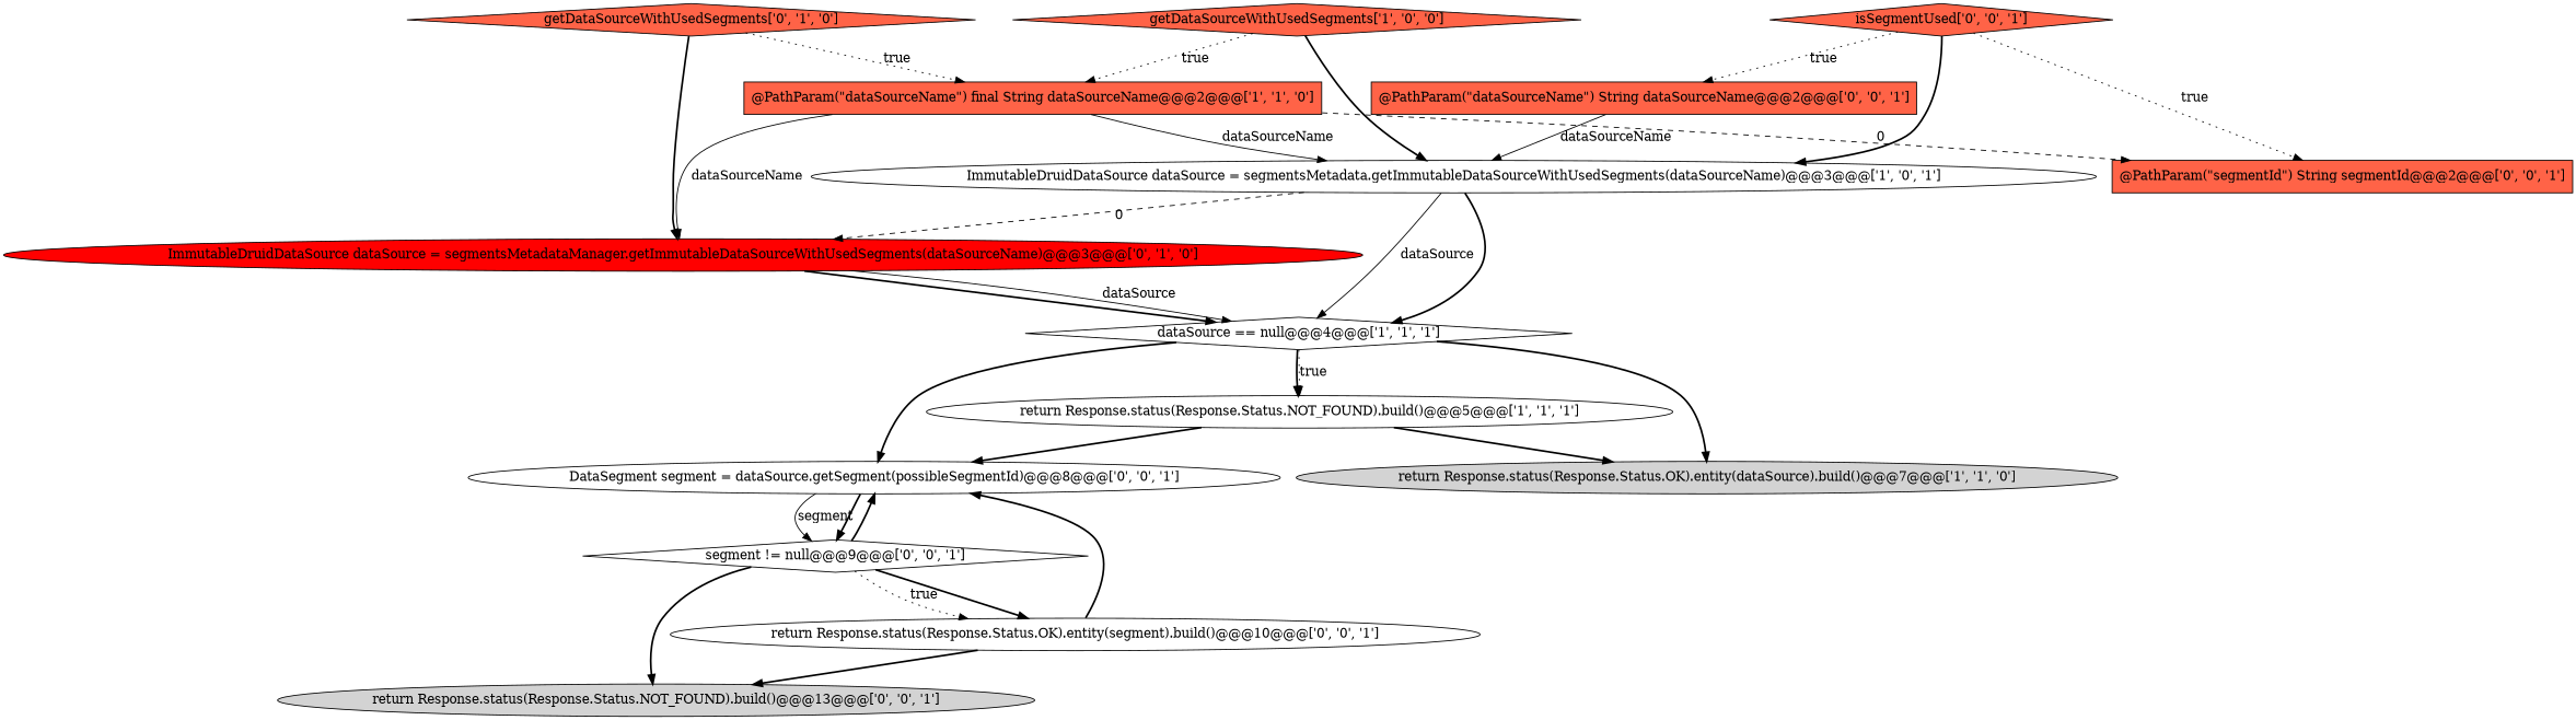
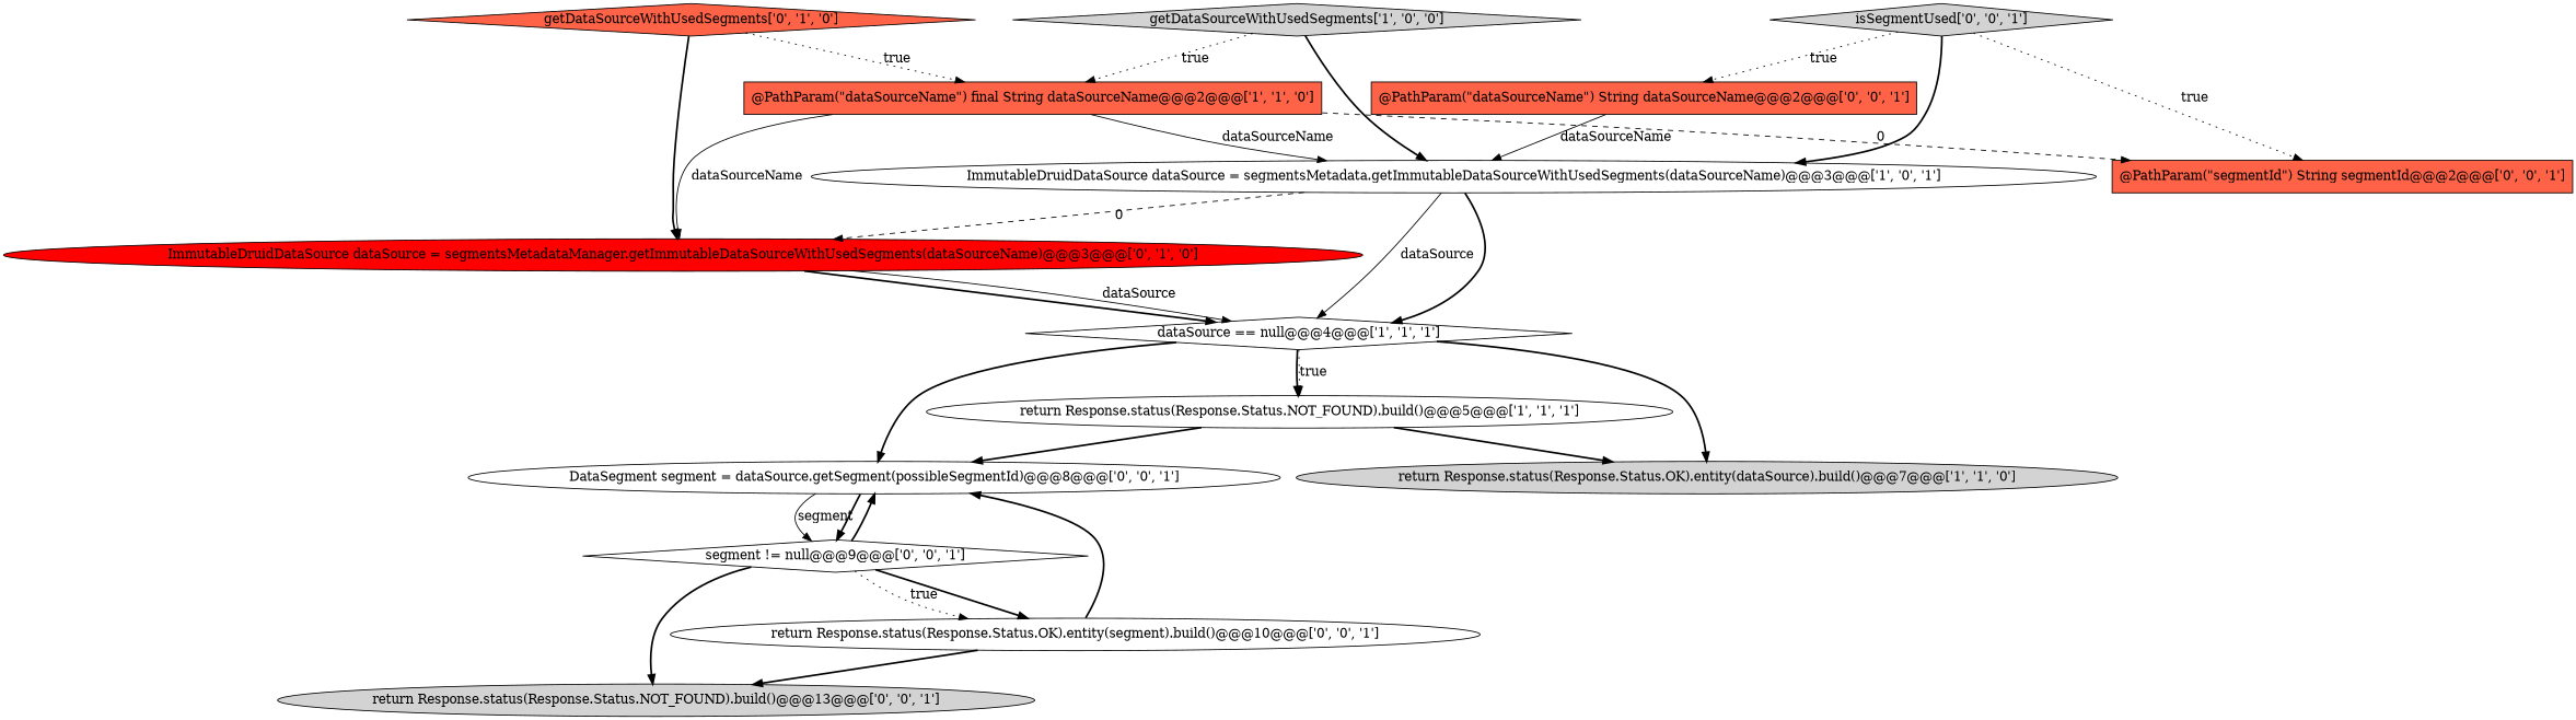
  digraph {
    node [fillcolor=white shape=ellipse style=filled]
    edge [style=bold]
    n1 [fillcolor=tomato label="getDataSourceWithUsedSegments['0', '1', '0']" shape=diamond]
    n2 [fillcolor=red label="ImmutableDruidDataSource dataSource = segmentsMetadataManager.getImmutableDataSourceWithUsedSegments(dataSourceName)@@@3@@@['0', '1', '0']"]
    n3 [fillcolor=tomato label="@PathParam(\"dataSourceName\") final String dataSourceName@@@2@@@['1', '1', '0']" shape=box]
    n4 [label="dataSource == null@@@4@@@['1', '1', '1']" shape=diamond]
    n5 [label="ImmutableDruidDataSource dataSource = segmentsMetadata.getImmutableDataSourceWithUsedSegments(dataSourceName)@@@3@@@['1', '0', '1']"]
    n6 [fillcolor=tomato label="@PathParam(\"segmentId\") String segmentId@@@2@@@['0', '0', '1']" shape=box]
    n7 [fillcolor=tomato label="@PathParam(\"dataSourceName\") String dataSourceName@@@2@@@['0', '0', '1']" shape=box]
    n8 [fillcolor=lightgray label="return Response.status(Response.Status.NOT_FOUND).build()@@@13@@@['0', '0', '1']"]
    n9 [label="DataSegment segment = dataSource.getSegment(possibleSegmentId)@@@8@@@['0', '0', '1']"]
    n10 [fillcolor=lightgray label="return Response.status(Response.Status.OK).entity(dataSource).build()@@@7@@@['1', '1', '0']"]
    n11 [label="return Response.status(Response.Status.NOT_FOUND).build()@@@5@@@['1', '1', '1']"]
    n12 [label="segment != null@@@9@@@['0', '0', '1']" shape=diamond]
    n13 [label="return Response.status(Response.Status.OK).entity(segment).build()@@@10@@@['0', '0', '1']"]
-   n14 [fillcolor=tomato label="isSegmentUsed['0', '0', '1']" shape=diamond]
-   n15 [fillcolor=tomato label="getDataSourceWithUsedSegments['1', '0', '0']" shape=diamond]
+   n14 [fillcolor=lightgray label="isSegmentUsed['0', '0', '1']" shape=diamond]
+   n15 [fillcolor=lightgray label="getDataSourceWithUsedSegments['1', '0', '0']" shape=diamond]
    n1 -> n2
    n1 -> n3 [label=true style=dotted]
    n2 -> n4
    n2 -> n4 [label=dataSource style=solid]
    n3 -> n2 [label=dataSourceName style=solid]
    n3 -> n5 [label=dataSourceName style=solid]
    n3 -> n6 [label=0 style=dashed]
    n4 -> n9
    n4 -> n10
    n4 -> n11
    n4 -> n11 [label=true style=dotted]
    n5 -> n2 [label=0 style=dashed]
    n5 -> n4 [label=dataSource style=solid]
    n5 -> n4
    n7 -> n5 [label=dataSourceName style=solid]
    n9 -> n12 [label=segment style=solid]
    n9 -> n12
    n11 -> n9
    n11 -> n10
    n12 -> n8
    n12 -> n9
    n12 -> n13
    n12 -> n13 [label=true style=dotted]
    n13 -> n8
    n13 -> n9
    n14 -> n5
    n14 -> n6 [label=true style=dotted]
    n14 -> n7 [label=true style=dotted]
    n15 -> n3 [label=true style=dotted]
    n15 -> n5
  }
